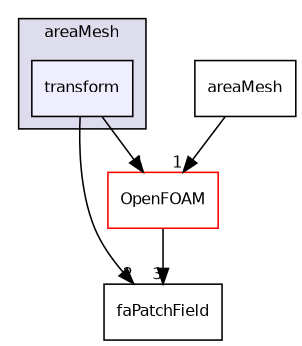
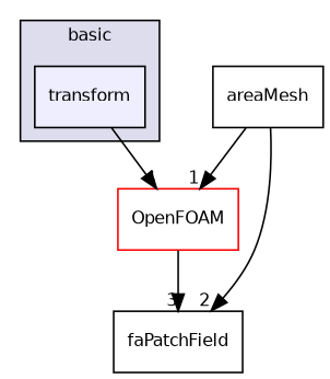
  digraph {
    compound=true
    node [fontname=Helvetica fontsize=10 shape=box]
    edge [labeldistance=1.5 labelfontname=Helvetica labelfontsize=10]
    n1 [fillcolor="#eeeeff" label=transform pencolor=black style=filled]
    n2 [label=faPatchField]
    n3 [color=red label=OpenFOAM]
    n4 [label=areaMesh]
    subgraph cluster_1 {
      bgcolor="#ddddee"
      fontname=Helvetica
      fontsize=10
-     label=areaMesh
+     label=basic
      pencolor=black
      n1
    }
-   n1 -> n2 [headlabel=2]
+   n4 -> n2 [headlabel=2]
    n1 -> n3 [headlabel=4]
    n3 -> n2 [headlabel=3]
    n4 -> n3 [headlabel=1]
  }
